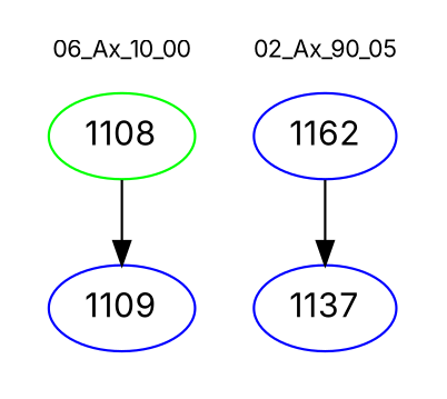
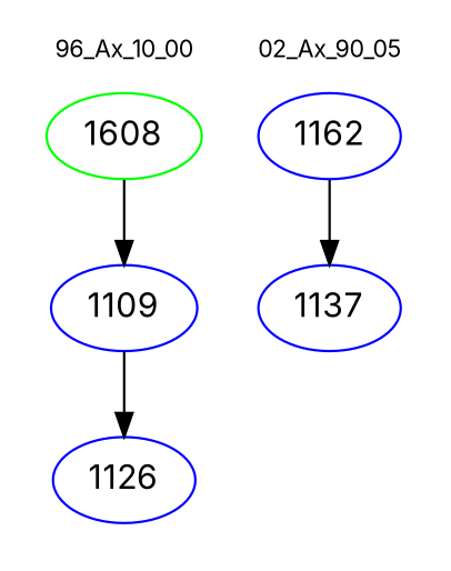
  digraph {
    fontname=Inter
    node [color=blue fontname=Inter]
    edge [color=black fontname=Inter]
-   n1 [color=green label=1108]
+   n1 [color=green label=1608]
    n2 [label=1109]
+   n3 [label=1126]
    n4 [label=1162]
    n5 [label=1137]
    subgraph cluster_1 {
      color=white
      fontsize=10
-     label="06_Ax_10_00"
+     label="96_Ax_10_00"
      n1
      n2
+     n3
    }
    subgraph cluster_2 {
      color=white
      fontsize=10
      label="02_Ax_90_05"
      n4
      n5
    }
    n1 -> n2
+   n2 -> n3
    n4 -> n5
  }
